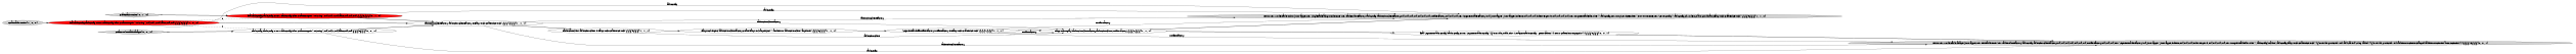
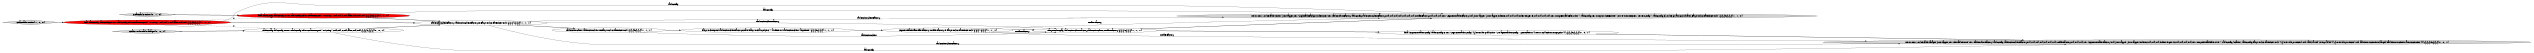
  digraph {
    rankdir=LR
    node [fillcolor=white shape=ellipse style=filled]
    edge [style=bold]
-   n1 [fillcolor=lightgray label="createTaskMonitor['1', '0', '0']"]
+   n1 [fillcolor=lightgray label="createTaskMonitor['1', '0', '0']" shape=diamond]
    n2 [fillcolor=red label="final TaskConfig taskConfig = new TaskConfig(Files.createTempDir().toString(),null,null,0,null,false,null,null)@@@3@@@['1', '0', '0']"]
    n3 [label="EasyMock.expect(taskActionClientFactory.create(EasyMock.anyObject())).andReturn(taskActionClient).anyTimes()@@@6@@@['1', '1', '1']"]
    n4 [label="SegmentHandoffNotifierFactory notifierFactory = EasyMock.createNiceMock()@@@7@@@['1', '1', '1']"]
    n5 [label="EasyMock.replay(taskActionClientFactory,taskActionClient,notifierFactory)@@@8@@@['1', '1', '1']"]
    n6 [label="final SegmentLoaderConfig loaderConfig = new SegmentLoaderConfig(){@Override public List<StorageLocationConfig> getLocations(){return Collections.emptyList()}}@@@9@@@['0', '0', '1']"]
    n7 [fillcolor=lightgray label="return new WorkerTaskMonitor(jsonMapper,new SingleTaskBackgroundRunner(new TaskToolboxFactory(taskConfig,taskActionClientFactory,null,null,null,null,null,null,null,notifierFactory,null,null,null,new SegmentLoaderFactory(null,jsonMapper),jsonMapper,indexIO,null,null,null,indexMergerV9,null,null,null,null,new NoopTestTaskFileWriter()),taskConfig,new NoopServiceEmitter(),DUMMY_NODE,new ServerConfig()),taskConfig,cf,workerCuratorCoordinator,EasyMock.createNiceMock())@@@9@@@['1', '1', '0']"]
    n8 [fillcolor=lightgray label="return new WorkerTaskManager(jsonMapper,new TestTaskRunner(new TaskToolboxFactory(taskConfig,taskActionClientFactory,null,null,null,null,null,null,null,notifierFactory,null,null,null,new SegmentLoaderFactory(null,jsonMapper),jsonMapper,indexIO,null,null,null,indexMergerV9,null,null,null,null,new NoopTestTaskFileWriter()),taskConfig,location),taskConfig,EasyMock.createNiceMock()){@Override protected void taskStarted(String taskId){}@Override protected void taskAnnouncementChanged(TaskAnnouncement announcement){}}@@@15@@@['0', '0', '1']"]
    n9 [fillcolor=red label="final TaskConfig taskConfig = new TaskConfig(Files.createTempDir().toString(),null,null,0,null,false,null,null,null)@@@3@@@['0', '1', '0']"]
    n10 [label="TaskActionClientFactory taskActionClientFactory = EasyMock.createNiceMock()@@@4@@@['1', '1', '1']"]
    n11 [label="TaskConfig taskConfig = new TaskConfig(Files.createTempDir().toString(),null,null,0,null,false,null,null)@@@3@@@['0', '0', '1']"]
    n12 [fillcolor=lightgray label="createWorkerTaskManager['0', '0', '1']" shape=diamond]
    n13 [fillcolor=lightgray label="createTaskMonitor['0', '1', '0']" shape=diamond]
    n14 [label="TaskActionClient taskActionClient = EasyMock.createNiceMock()@@@5@@@['1', '1', '1']"]
    n1 -> n2
    n2 -> n7 [label=taskConfig style=solid]
    n2 -> n9 [label=0 style=dashed]
    n2 -> n10
    n2 -> n11 [label=0 style=dashed]
    n3 -> n4
    n4 -> n5
    n4 -> n5 [label=notifierFactory style=solid]
    n4 -> n7 [label=notifierFactory style=solid]
    n4 -> n8 [label=notifierFactory style=solid]
    n5 -> n6
    n5 -> n7
    n6 -> n8
    n9 -> n7 [label=taskConfig style=solid]
    n9 -> n10
    n10 -> n5 [label=taskActionClientFactory style=solid]
    n10 -> n7 [label=taskActionClientFactory style=solid]
    n10 -> n8 [label=taskActionClientFactory style=solid]
    n10 -> n14
    n11 -> n8 [label=taskConfig style=solid]
    n11 -> n10
    n12 -> n11
    n13 -> n9
    n14 -> n3
    n14 -> n5 [label=taskActionClient style=solid]
  }
